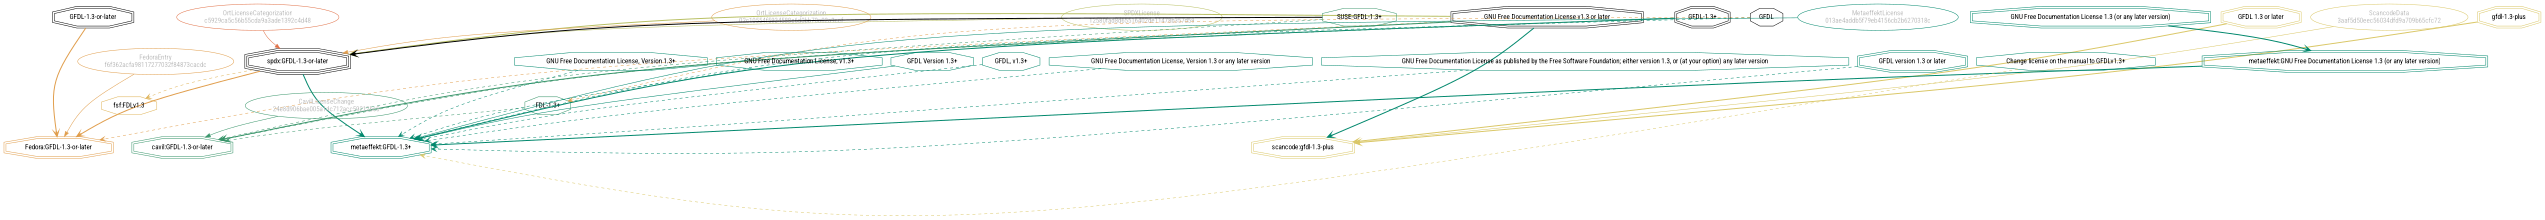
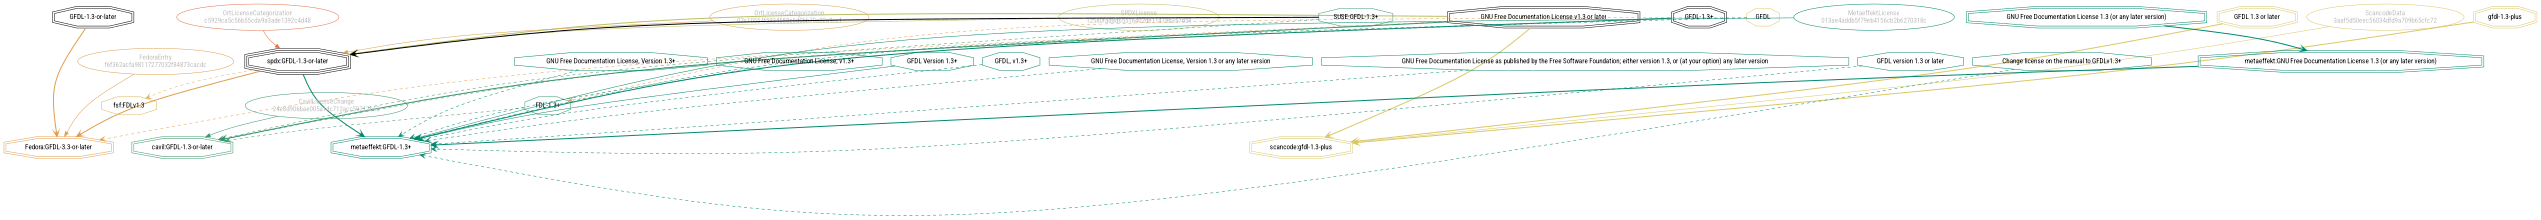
  strict digraph {
    fontname="Roboto Condensed"
    splines=curved
    node [color="#00876c" fontname="Roboto Condensed" shape=octagon]
    edge [color="#00876c" fontname="Roboto Condensed" weight=0.5 arrowhead=vee style=dashed]
    n1 [color="#b8bf62" fillcolor="beige;1" fontcolor=gray label="SPDXLicense\n12580fad8d65516402de11478b357d59" shape=ellipse]
    n2 [label="spdx:GFDL-1.3-or-later" shape=tripleoctagon color=""]
-   n3 [color="#e09d4b" label="Fedora:GFDL-1.3-or-later" shape=doubleoctagon]
+   n3 [color="#e09d4b" label="Fedora:GFDL-3.3-or-later" shape=doubleoctagon]
    n4 [color="#deb256" label="fsf:FDLv1.3"]
    n5 [label="metaeffekt:GFDL-1.3+" shape=doubleoctagon]
    n6 [label="GFDL-1.3-or-later" shape=doubleoctagon color=""]
    n7 [color="#379469" label="cavil:GFDL-1.3-or-later" shape=doubleoctagon]
    n8 [label="GNU Free Documentation License v1.3 or later" shape=doubleoctagon color=""]
    n9 [color="#dac767" label="scancode:gfdl-1.3-plus" shape=doubleoctagon]
-   n10 [label=GFDL color=""]
+   n10 [label=GFDL color="#dac767"]
    n11 [color="#379469" label="FDL-1.3+"]
    n12 [color="#e09d4b" fillcolor="beige;1" fontcolor=gray label="FedoraEntry\nf6f362acfa98117277032f84873cacdc" shape=ellipse]
    n13 [color="#dac767" fillcolor="beige;1" fontcolor=gray label="ScancodeData\n3aaf5d50eec56034dfd9a709b65cfc72" shape=ellipse]
    n14 [color="#dac767" label="gfdl-1.3-plus" shape=doubleoctagon]
    n15 [color="#dac767" label="GFDL 1.3 or later" shape=doubleoctagon]
    n16 [color="#e06f45" fillcolor="beige;1" fontcolor=gray label="OrtLicenseCategorization\nc5929ca5c56b55cda9a3ade1392c4d48" shape=ellipse]
    n17 [color="#e09d4b" fillcolor="beige;1" fontcolor=gray label="OrtLicenseCategorization\n02c10554f5934588e6d0bb70a02a9ccf" shape=ellipse]
    n18 [color="#379469" fillcolor="beige;1" fontcolor=gray label="CavilLicenseChange\n24e8d906bae005a1dc712acc59212bc5" shape=ellipse]
    n19 [label="GFDL-1.3+" shape=doubleoctagon color=""]
    n20 [color="#379469" label="SUSE-GFDL-1.3+"]
    n21 [fillcolor="beige;1" fontcolor=gray label="MetaeffektLicense\n013ae4addb5f79eb4156cb2b6270318c" shape=ellipse]
    n22 [label="metaeffekt:GNU Free Documentation License 1.3 (or any later version)" shape=doubleoctagon]
    n23 [label="GNU Free Documentation License 1.3 (or any later version)" shape=doubleoctagon]
    n24 [label="GNU Free Documentation License, Version 1.3+"]
    n25 [label="GNU Free Documentation License, v1.3+"]
    n26 [label="GFDL Version 1.3+"]
    n27 [label="GFDL, v1.3+"]
    n28 [label="GNU Free Documentation License, Version 1.3 or any later version"]
    n29 [label="GNU Free Documentation License as published by the Free Software Foundation; either version 1.3, or (at your option) any later version"]
-   n30 [label="GFDL version 1.3 or later" shape=doubleoctagon]
+   n30 [label="GFDL version 1.3 or later"]
    n31 [label="Change license on the manual to GFDLv1.3+"]
    n1 -> n2 [color="#b8bf62" arrowhead="" style=""]
    n2 -> n3 [color="#e09d4b" style=bold weight=0.7]
    n2 -> n4 [color="#deb256"]
    n2 -> n5 [style=bold weight=0.7]
    n6 -> n3 [color="#e09d4b" style=bold weight=0.7]
    n8 -> n2 [color="#b8bf62" style=bold weight=0.7]
    n8 -> n3 [color="#e09d4b"]
    n8 -> n7 [color="#379469" style=bold weight=0.7]
-   n8 -> n9 [style=bold weight=0.7]
+   n8 -> n9 [color="#dac767" style=bold weight=0.7]
    n10 -> n5
    n10 -> n11 [color="#e09d4b"]
    n11 -> n7 [color="#379469"]
    n12 -> n3 [color="#e09d4b" arrowhead="" style=""]
    n13 -> n9 [color="#dac767" arrowhead="" style=""]
    n14 -> n9 [color="#dac767" style=bold weight=0.7]
    n15 -> n9 [color="#dac767" style=bold weight=0.7]
    n16 -> n2 [color="#e06f45" arrowhead="" style=""]
    n17 -> n2 [color="#e09d4b" arrowhead="" style=""]
    n18 -> n7 [color="#379469" arrowhead="" style=""]
    n19 -> n5 [style=bold weight=0.7]
    n19 -> n7 [color="#379469"]
    n20 -> n2 [style=bold weight=0.7 color=""]
    n20 -> n7 [color="#379469"]
    n21 -> n5 [arrowhead="" style=""]
    n22 -> n5 [style=bold weight=0.7]
    n23 -> n22 [style=bold weight=0.7]
    n24 -> n5
    n25 -> n5
    n26 -> n5 [style=solid]
    n27 -> n5
    n28 -> n5
    n29 -> n5
    n30 -> n5
-   n31 -> n5 [color="#dac767"]
+   n31 -> n5
  }
